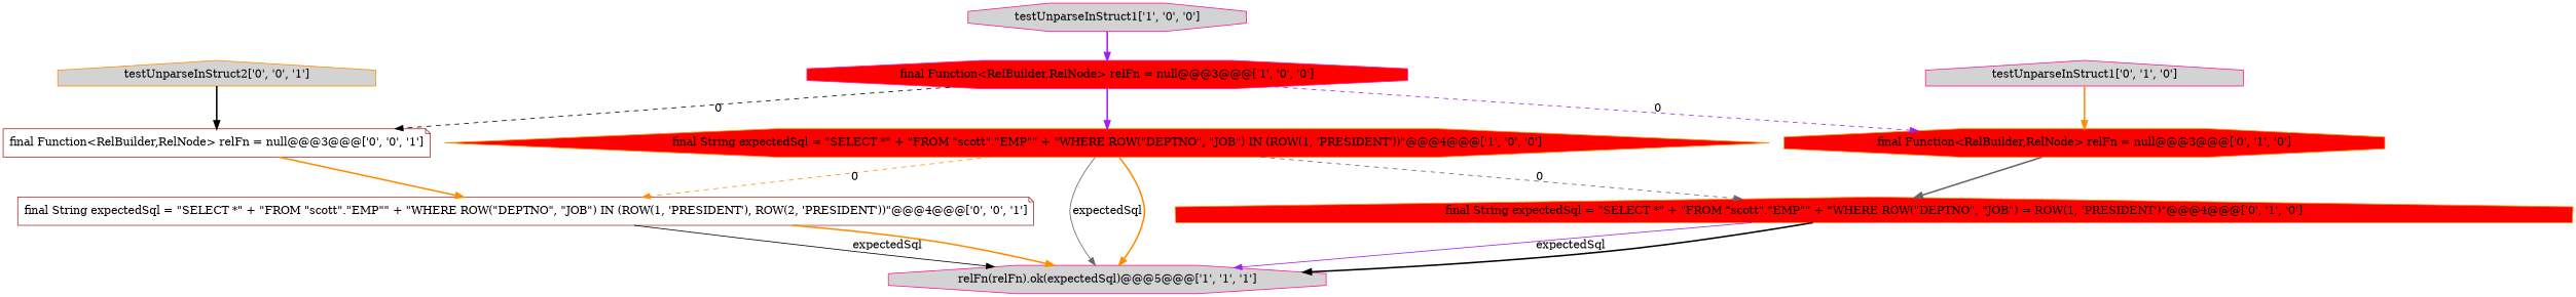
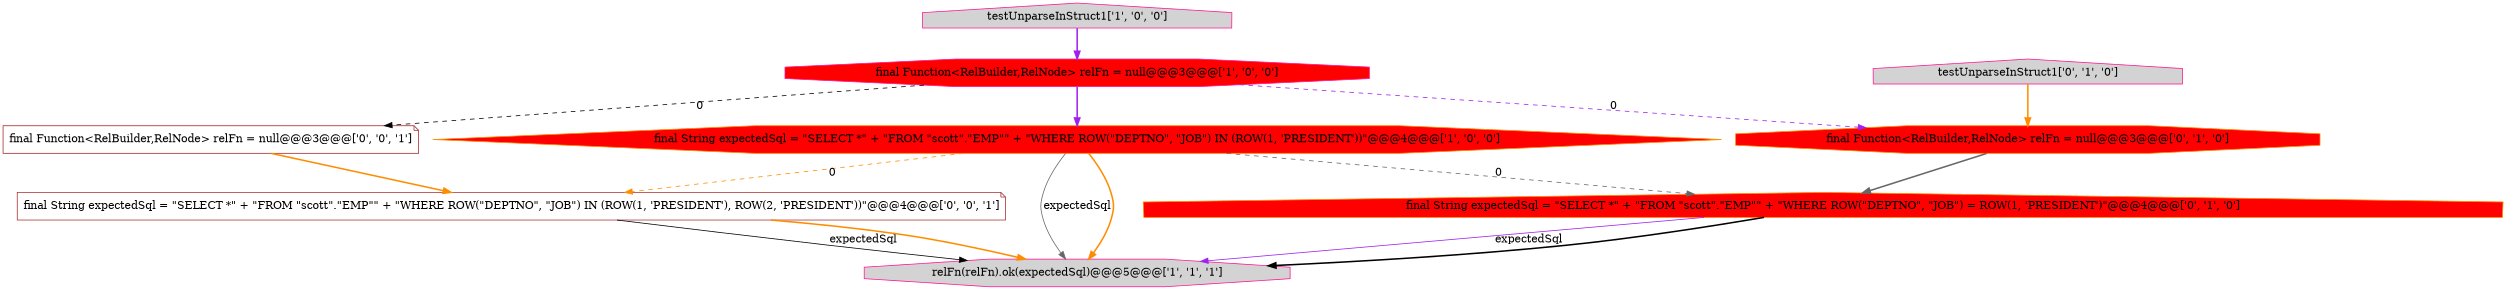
  digraph {
    node [color=deeppink fillcolor=lightgray shape=house style=filled]
    edge [color=darkorange style=bold]
    n1 [color=brown fillcolor=white label="final Function<RelBuilder,RelNode> relFn = null@@@3@@@['0', '0', '1']" shape=note]
    n2 [color=brown fillcolor=white label="final String expectedSql = \"SELECT *\" + \"FROM \"scott\".\"EMP\"\" + \"WHERE ROW(\"DEPTNO\", \"JOB\") IN (ROW(1, 'PRESIDENT'), ROW(2, 'PRESIDENT'))\"@@@4@@@['0', '0', '1']" shape=note]
    n3 [label="relFn(relFn).ok(expectedSql)@@@5@@@['1', '1', '1']" shape=octagon]
    n4 [fillcolor=red label="final Function<RelBuilder,RelNode> relFn = null@@@3@@@['1', '0', '0']" shape=octagon]
    n5 [color=darkorange fillcolor=red label="final String expectedSql = \"SELECT *\" + \"FROM \"scott\".\"EMP\"\" + \"WHERE ROW(\"DEPTNO\", \"JOB\") IN (ROW(1, 'PRESIDENT'))\"@@@4@@@['1', '0', '0']" shape=hexagon]
    n6 [color=darkorange fillcolor=red label="final Function<RelBuilder,RelNode> relFn = null@@@3@@@['0', '1', '0']" shape=octagon]
    n7 [color=darkorange fillcolor=red label="final String expectedSql = \"SELECT *\" + \"FROM \"scott\".\"EMP\"\" + \"WHERE ROW(\"DEPTNO\", \"JOB\") = ROW(1, 'PRESIDENT')\"@@@4@@@['0', '1', '0']"]
    n8 [label="testUnparseInStruct1['0', '1', '0']"]
-   n9 [label="testUnparseInStruct1['1', '0', '0']" shape=octagon]
-   n10 [color=darkorange label="testUnparseInStruct2['0', '0', '1']"]
+   n9 [label="testUnparseInStruct1['1', '0', '0']"]
    n1 -> n2
    n2 -> n3 [color=black label=expectedSql style=solid]
    n2 -> n3
    n4 -> n1 [color=black label=0 style=dashed]
    n4 -> n5 [color=purple]
    n4 -> n6 [color=purple label=0 style=dashed]
    n5 -> n2 [label=0 style=dashed]
    n5 -> n3 [color=gray40 label=expectedSql style=solid]
    n5 -> n3
    n5 -> n7 [color=gray40 label=0 style=dashed]
    n6 -> n7 [color=gray40]
    n7 -> n3 [color=purple label=expectedSql style=solid]
    n7 -> n3 [color=black]
    n8 -> n6
    n9 -> n4 [color=purple]
-   n10 -> n1 [color=black]
  }
